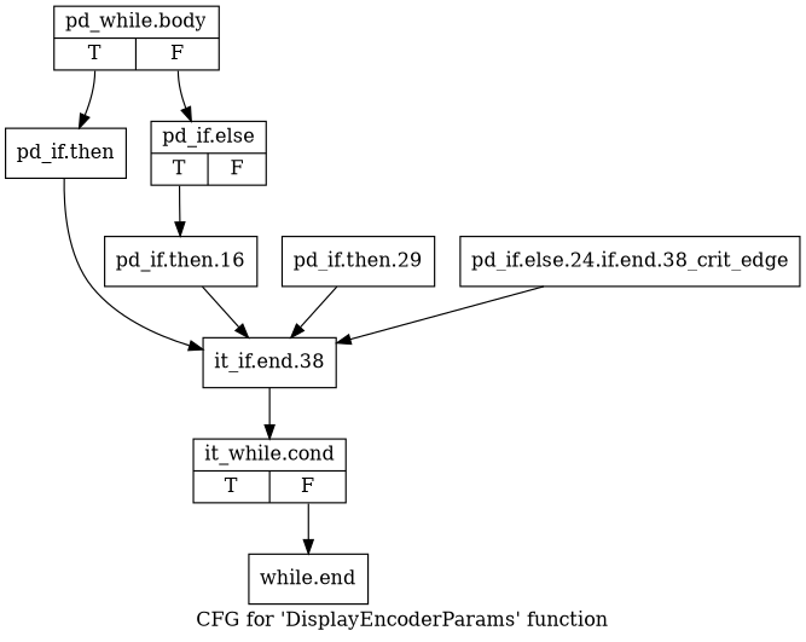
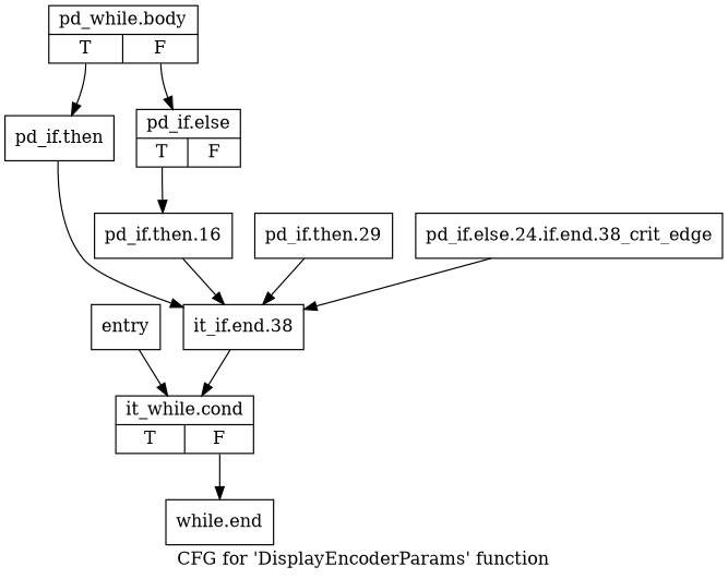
  digraph {
    label="CFG for 'DisplayEncoderParams' function"
    node [shape=record]
+   n1 [label="{entry}"]
    n2 [label="{it_while.cond|{<s0>T|<s1>F}}"]
    n3 [label="{while.end}"]
    n4 [label="{pd_while.body|{<s0>T|<s1>F}}"]
    n5 [label="{pd_if.then}"]
    n6 [label="{pd_if.else|{<s0>T|<s1>F}}"]
    n7 [label="{it_if.end.38}"]
    n8 [label="{pd_if.then.16}"]
    n9 [label="{pd_if.then.29}"]
    n10 [label="{pd_if.else.24.if.end.38_crit_edge}"]
+   n1 -> n2
    n2 -> n3 [tailport=s1]
    n4 -> n5 [tailport=s0]
    n4 -> n6 [tailport=s1]
    n5 -> n7
    n6 -> n8 [tailport=s0]
    n7 -> n2
    n8 -> n7
    n9 -> n7
    n10 -> n7
  }
